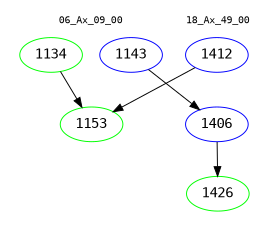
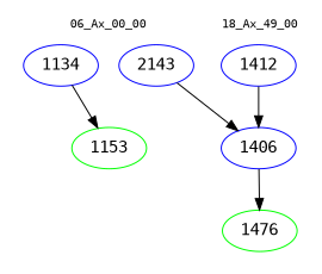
  digraph {
    fontname="DejaVu Sans Mono"
    node [color=blue fontname="DejaVu Sans Mono"]
    edge [color=black fontname="DejaVu Sans Mono"]
-   n1 [label=1143]
-   n2 [color=green label=1134]
+   n1 [label=2143]
+   n2 [label=1134]
    n3 [color=green label=1153]
    n4 [label=1412]
    n5 [label=1406]
-   n6 [color=green label=1426]
+   n6 [color=green label=1476]
    subgraph cluster_1 {
      color=white
      fontsize=10
-     label="06_Ax_09_00"
+     label="06_Ax_00_00"
      n1
      n2
      n3
    }
    subgraph cluster_2 {
      color=white
      fontsize=10
      label="18_Ax_49_00"
      n4
      n5
      n6
    }
    n1 -> n5
    n2 -> n3
-   n4 -> n3
+   n4 -> n5
    n5 -> n6
  }
